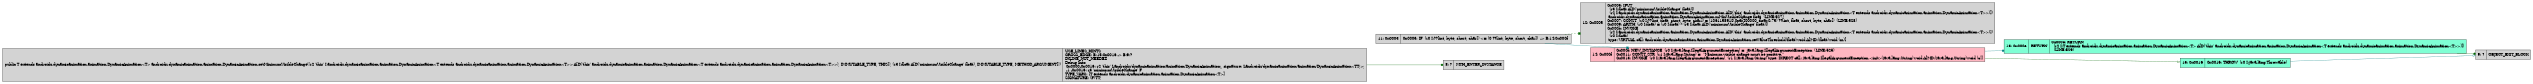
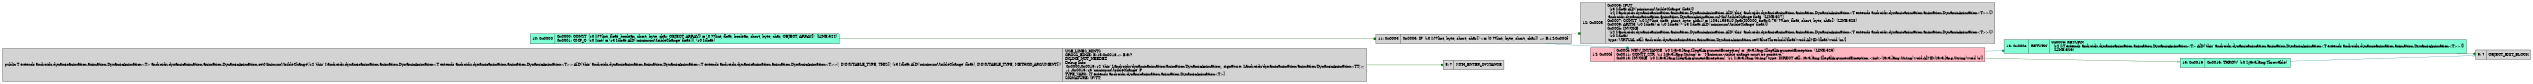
  digraph {
    rankdir=LR
    node [fillcolor=lightgrey shape=record style=filled]
    edge [arrowhead=box color=darkgreen]
    n1 [label="{8\:\ ?|MTH_ENTER_INSTANCE\l}"]
+   n2 [fillcolor=aquamarine label="{10\:\ 0x0000|0x0000: CONST  (r0 I:??[int, float, boolean, short, byte, char, OBJECT, ARRAY]) = (0 ??[int, float, boolean, short, byte, char, OBJECT, ARRAY])  (LINE:524)\l0x0001: CMP_G  (r0 I:int) = (r3 I:float A[D('minimumVisibleChange' float)]), (r0 I:float) \l}"]
    n3 [label="{11\:\ 0x0003|0x0003: IF  (r0 I:??[int, byte, short, char]) \<= (0 ??[int, byte, short, char])  \-\> B:14:0x000f \l}"]
    n4 [label="{12\:\ 0x0005|0x0005: IPUT  \l  (r3 I:float A[D('minimumVisibleChange' float)])\l  (r2 I:androidx.dynamicanimation.animation.DynamicAnimation A[D('this' androidx.dynamicanimation.animation.DynamicAnimation\<T extends androidx.dynamicanimation.animation.DynamicAnimation\<T\>\>)])\l androidx.dynamicanimation.animation.DynamicAnimation.mMinVisibleChange float  (LINE:527)\l0x0007: CONST  (r0 I:??[int, float, short, byte, char]) = (1061158912(0x3f400000, float:0.75) ??[int, float, short, byte, char])  (LINE:528)\l0x0009: ARITH  (r0 I:float) = (r0 I:float) * (r3 I:float A[D('minimumVisibleChange' float)]) \l0x000b: INVOKE  \l  (r2 I:androidx.dynamicanimation.animation.DynamicAnimation A[D('this' androidx.dynamicanimation.animation.DynamicAnimation\<T extends androidx.dynamicanimation.animation.DynamicAnimation\<T\>\>)])\l  (r0 I:float)\l type: VIRTUAL call: androidx.dynamicanimation.animation.DynamicAnimation.setValueThreshold(float):void A[MD:(float):void (m)]\l}"]
    n5 [fillcolor=lightpink label="{14\:\ 0x000f|0x000f: NEW_INSTANCE  (r0 I:java.lang.IllegalArgumentException) =  java.lang.IllegalArgumentException  (LINE:525)\l0x0011: CONST_STR  (r1 I:java.lang.String) =  \"Minimum visible change must be positive.\" \l0x0013: INVOKE  (r0 I:java.lang.IllegalArgumentException), (r1 I:java.lang.String) type: DIRECT call: java.lang.IllegalArgumentException.\<init\>(java.lang.String):void A[MD:(java.lang.String):void (c)]\l}"]
    n6 [fillcolor=aquamarine label="{13\:\ 0x000e|RETURN\l|0x000e: RETURN  \l  (r2 I:T extends androidx.dynamicanimation.animation.DynamicAnimation\<T\> A[D('this' androidx.dynamicanimation.animation.DynamicAnimation\<T extends androidx.dynamicanimation.animation.DynamicAnimation\<T\>\>)])\l  (LINE:529)\l}"]
    n7 [fillcolor=aquamarine label="{15\:\ 0x0016|0x0016: THROW  (r0 I:java.lang.Throwable) \l}"]
    n8 [label="{9\:\ ?|OBJECT_EXIT_BLOCK\l}"]
    n9 [label="{public T extends androidx.dynamicanimation.animation.DynamicAnimation\<T\> androidx.dynamicanimation.animation.DynamicAnimation.setMinimumVisibleChange((r2 'this' I:androidx.dynamicanimation.animation.DynamicAnimation\<T extends androidx.dynamicanimation.animation.DynamicAnimation\<T\>\> A[D('this' androidx.dynamicanimation.animation.DynamicAnimation\<T extends androidx.dynamicanimation.animation.DynamicAnimation\<T\>\>), IMMUTABLE_TYPE, THIS]), (r3 I:float A[D('minimumVisibleChange' float), IMMUTABLE_TYPE, METHOD_ARGUMENT]))  | USE_LINES_HINTS\lCROSS_EDGE: B:15:0x0016 \-\> B:9:?\lINLINE_NOT_NEEDED\lDebug Info:\l  0x0000\-0x0016: r2 'this' Landroidx\/dynamicanimation\/animation\/DynamicAnimation;, signature: Landroidx\/dynamicanimation\/animation\/DynamicAnimation\<TT;\>;\l  \-1 \-0x0016: r3 'minimumVisibleChange' F\lTYPE_VARS: [T extends androidx.dynamicanimation.animation.DynamicAnimation\<T\>]\lSIGNATURE: (F)TT;\l}"]
+   n2 -> n3
    n3 -> n4 [style=dashed]
    n3 -> n5 [color=teal]
    n5 -> n6 [arrowhead=dot color=teal]
    n5 -> n7 [arrowhead=onormal]
    n6 -> n8 [arrowhead=dot]
    n7 -> n8 [arrowhead=onormal color=teal]
    n9 -> n1 [arrowhead=dot]
  }
